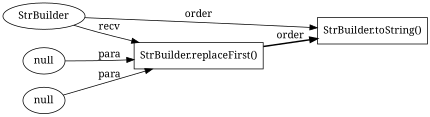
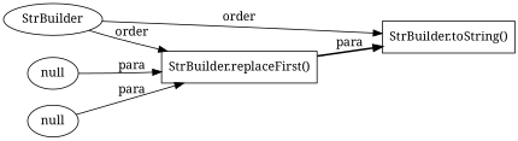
  digraph {
    fontname="Noto Serif"
    rankdir=LR
    node [fontname="Noto Serif" shape=ellipse]
    edge [fontname="Noto Serif" style=solid]
    n1 [label="StrBuilder.replaceFirst()" shape=box]
    n2 [label="StrBuilder.toString()" shape=box]
    n3 [label=null]
    n4 [label=StrBuilder]
    n5 [label=null]
-   n1 -> n2 [label=order style=bold]
+   n1 -> n2 [label=para style=bold]
    n3 -> n1 [label=para]
-   n4 -> n1 [label=recv]
+   n4 -> n1 [label=order]
    n4 -> n2 [label=order]
    n5 -> n1 [label=para]
  }
